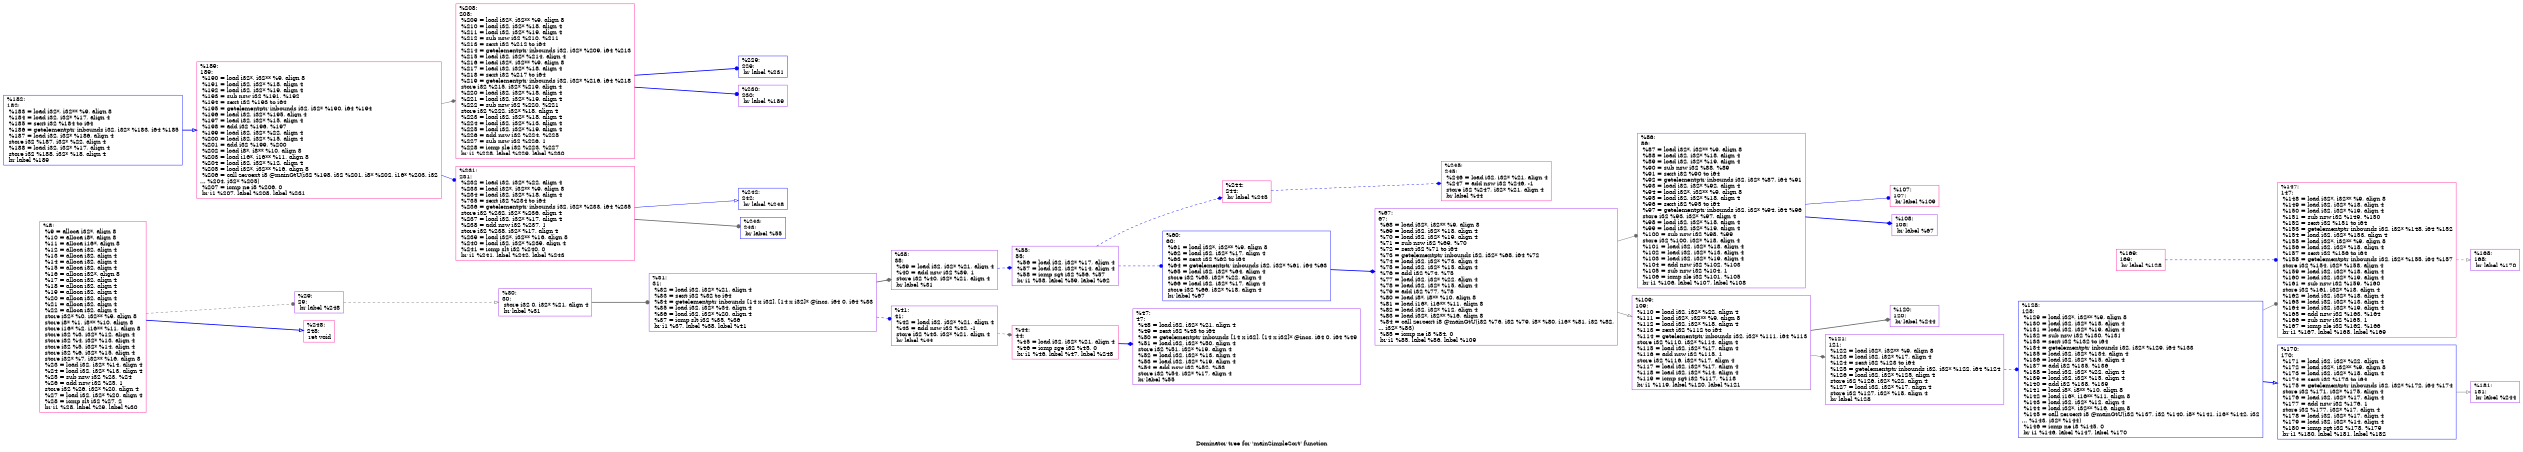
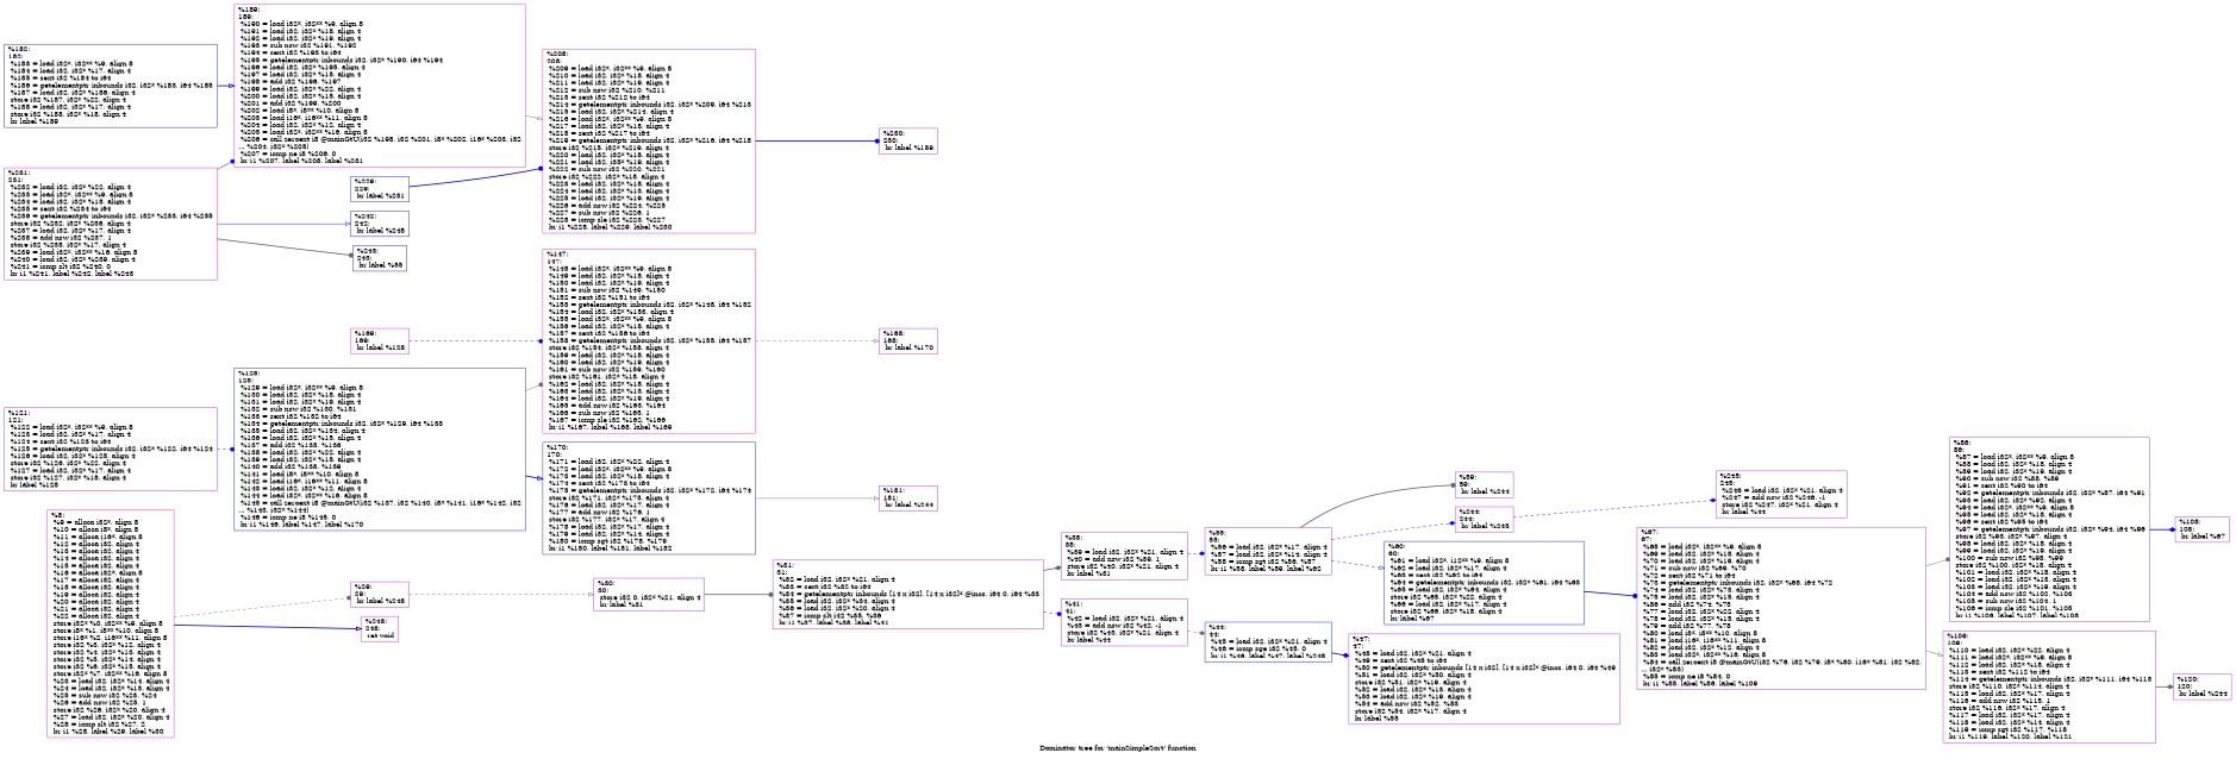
  digraph {
    label="Dominator tree for 'mainSimpleSort' function"
    rankdir=LR
    node [color=purple shape=record]
    edge [arrowhead=dot color=blue style=bold]
    n1 [color=deeppink label="{%8:\l  %9 = alloca i32*, align 8\l  %10 = alloca i8*, align 8\l  %11 = alloca i16*, align 8\l  %12 = alloca i32, align 4\l  %13 = alloca i32, align 4\l  %14 = alloca i32, align 4\l  %15 = alloca i32, align 4\l  %16 = alloca i32*, align 8\l  %17 = alloca i32, align 4\l  %18 = alloca i32, align 4\l  %19 = alloca i32, align 4\l  %20 = alloca i32, align 4\l  %21 = alloca i32, align 4\l  %22 = alloca i32, align 4\l  store i32* %0, i32** %9, align 8\l  store i8* %1, i8** %10, align 8\l  store i16* %2, i16** %11, align 8\l  store i32 %3, i32* %12, align 4\l  store i32 %4, i32* %13, align 4\l  store i32 %5, i32* %14, align 4\l  store i32 %6, i32* %15, align 4\l  store i32* %7, i32** %16, align 8\l  %23 = load i32, i32* %14, align 4\l  %24 = load i32, i32* %13, align 4\l  %25 = sub nsw i32 %23, %24\l  %26 = add nsw i32 %25, 1\l  store i32 %26, i32* %20, align 4\l  %27 = load i32, i32* %20, align 4\l  %28 = icmp slt i32 %27, 2\l  br i1 %28, label %29, label %30\l}"]
    n2 [label="{%29:\l29:                                               \l  br label %248\l}"]
    n3 [color=deeppink label="{%248:\l248:                                              \l  ret void\l}"]
    n4 [label="{%30:\l30:                                               \l  store i32 0, i32* %21, align 4\l  br label %31\l}"]
-   n5 [label="{%31:\l31:                                               \l  %32 = load i32, i32* %21, align 4\l  %33 = sext i32 %32 to i64\l  %34 = getelementptr inbounds [14 x i32], [14 x i32]* @incs, i64 0, i64 %33\l  %35 = load i32, i32* %34, align 4\l  %36 = load i32, i32* %20, align 4\l  %37 = icmp slt i32 %35, %36\l  br i1 %37, label %38, label %41\l}"]
+   n5 [label="{%31:\l31:                                               \l  %32 = load i32, i32* %21, align 4\l  %33 = sext i32 %32 to i64\l  %34 = getelementptr inbounds [14 x i32], [14 x i32]* @incs, i64 0, i64 %33\l  %35 = load i32, i32* %34, align 4\l  %36 = load i32, i32* %20, align 4\l  %37 = icmp slt i42 %35, %36\l  br i1 %37, label %38, label %41\l}"]
    n6 [label="{%38:\l38:                                               \l  %39 = load i32, i32* %21, align 4\l  %40 = add nsw i32 %39, 1\l  store i32 %40, i32* %21, align 4\l  br label %31\l}"]
    n7 [label="{%41:\l41:                                               \l  %42 = load i32, i32* %21, align 4\l  %43 = add nsw i32 %42, -1\l  store i32 %43, i32* %21, align 4\l  br label %44\l}"]
    n8 [label="{%55:\l55:                                               \l  %56 = load i32, i32* %17, align 4\l  %57 = load i32, i32* %14, align 4\l  %58 = icmp sgt i32 %56, %57\l  br i1 %58, label %59, label %62\l}"]
-   n9 [color=deeppink label="{%44:\l44:                                               \l  %45 = load i32, i32* %21, align 4\l  %46 = icmp sge i32 %45, 0\l  br i1 %46, label %47, label %248\l}"]
+   n9 [color=blue label="{%44:\l44:                                               \l  %45 = load i32, i32* %21, align 4\l  %46 = icmp sge i32 %45, 0\l  br i1 %46, label %47, label %248\l}"]
    n10 [label="{%47:\l47:                                               \l  %48 = load i32, i32* %21, align 4\l  %49 = sext i32 %48 to i64\l  %50 = getelementptr inbounds [14 x i32], [14 x i32]* @incs, i64 0, i64 %49\l  %51 = load i32, i32* %50, align 4\l  store i32 %51, i32* %19, align 4\l  %52 = load i32, i32* %13, align 4\l  %53 = load i32, i32* %19, align 4\l  %54 = add nsw i32 %52, %53\l  store i32 %54, i32* %17, align 4\l  br label %55\l}"]
+   n11 [label="{%59:\l59:                                               \l  br label %244\l}"]
    n12 [color=deeppink label="{%244:\l244:                                              \l  br label %245\l}"]
-   n13 [color=blue label="{%60:\l60:                                               \l  %61 = load i32*, i32** %9, align 8\l  %62 = load i32, i32* %17, align 4\l  %63 = sext i32 %62 to i64\l  %64 = getelementptr inbounds i32, i32* %61, i64 %63\l  %65 = load i32, i32* %64, align 4\l  store i32 %65, i32* %22, align 4\l  %66 = load i32, i32* %17, align 4\l  store i32 %66, i32* %18, align 4\l  br label %67\l}"]
+   n13 [color=blue label="{%60:\l60:                                               \l  %61 = load i32*, i12** %9, align 8\l  %62 = load i32, i32* %17, align 4\l  %63 = sext i32 %62 to i64\l  %64 = getelementptr inbounds i32, i32* %61, i64 %63\l  %65 = load i32, i32* %64, align 4\l  store i32 %65, i32* %22, align 4\l  %66 = load i32, i32* %17, align 4\l  store i32 %66, i32* %18, align 4\l  br label %67\l}"]
    n14 [color=deeppink label="{%245:\l245:                                              \l  %246 = load i32, i32* %21, align 4\l  %247 = add nsw i32 %246, -1\l  store i32 %247, i32* %21, align 4\l  br label %44\l}"]
-   n15 [label="{%67:\l67:                                               \l  %68 = load i32*, i32** %9, align 8\l  %69 = load i32, i32* %18, align 4\l  %70 = load i32, i32* %19, align 4\l  %71 = sub nsw i32 %69, %70\l  %72 = sext i32 %71 to i64\l  %73 = getelementptr inbounds i32, i32* %68, i64 %72\l  %74 = load i32, i32* %73, align 4\l  %75 = load i32, i32* %15, align 4\l  %76 = add i32 %74, %75\l  %77 = load i32, i32* %22, align 4\l  %78 = load i32, i32* %15, align 4\l  %79 = add i32 %77, %78\l  %80 = load i8*, i8** %10, align 8\l  %81 = load i16*, i16** %11, align 8\l  %82 = load i32, i32* %12, align 4\l  %83 = load i32*, i32** %16, align 8\l  %84 = call zeroext i8 @mainGtU(i32 %76, i32 %79, i8* %80, i16* %81, i32 %82,\l... i32* %83)\l  %85 = icmp ne i8 %84, 0\l  br i1 %85, label %86, label %109\l}"]
+   n15 [label="{%67:\l67:                                               \l  %68 = load i32*, i32** %9, align 8\l  %69 = load i32, i32* %18, align 4\l  %70 = load i32, i32* %19, align 4\l  %71 = sub nsw i32 %69, %70\l  %72 = sext i32 %71 to i64\l  %73 = getelementptr inbounds i32, i32* %68, i64 %72\l  %74 = load i32, i32* %73, align 4\l  %75 = load i32, i32* %15, align 4\l  %86 = add i32 %74, %75\l  %77 = load i32, i32* %22, align 4\l  %78 = load i32, i32* %15, align 4\l  %79 = add i32 %77, %78\l  %80 = load i8*, i8** %10, align 8\l  %81 = load i16*, i16** %11, align 8\l  %82 = load i32, i32* %12, align 4\l  %83 = load i32*, i32** %16, align 8\l  %84 = call zeroext i8 @mainGtU(i32 %76, i32 %79, i8* %80, i16* %81, i32 %82,\l... i32* %83)\l  %85 = icmp ne i8 %84, 0\l  br i1 %85, label %86, label %109\l}"]
    n16 [label="{%86:\l86:                                               \l  %87 = load i32*, i32** %9, align 8\l  %88 = load i32, i32* %18, align 4\l  %89 = load i32, i32* %19, align 4\l  %90 = sub nsw i32 %88, %89\l  %91 = sext i32 %90 to i64\l  %92 = getelementptr inbounds i32, i32* %87, i64 %91\l  %93 = load i32, i32* %92, align 4\l  %94 = load i32*, i32** %9, align 8\l  %95 = load i32, i32* %18, align 4\l  %96 = sext i32 %95 to i64\l  %97 = getelementptr inbounds i32, i32* %94, i64 %96\l  store i32 %93, i32* %97, align 4\l  %98 = load i32, i32* %18, align 4\l  %99 = load i32, i32* %19, align 4\l  %100 = sub nsw i32 %98, %99\l  store i32 %100, i32* %18, align 4\l  %101 = load i32, i32* %18, align 4\l  %102 = load i32, i32* %13, align 4\l  %103 = load i32, i32* %19, align 4\l  %104 = add nsw i32 %102, %103\l  %105 = sub nsw i32 %104, 1\l  %106 = icmp sle i32 %101, %105\l  br i1 %106, label %107, label %108\l}"]
    n17 [label="{%109:\l109:                                              \l  %110 = load i32, i32* %22, align 4\l  %111 = load i32*, i32** %9, align 8\l  %112 = load i32, i32* %18, align 4\l  %113 = sext i32 %112 to i64\l  %114 = getelementptr inbounds i32, i32* %111, i64 %113\l  store i32 %110, i32* %114, align 4\l  %115 = load i32, i32* %17, align 4\l  %116 = add nsw i32 %115, 1\l  store i32 %116, i32* %17, align 4\l  %117 = load i32, i32* %17, align 4\l  %118 = load i32, i32* %14, align 4\l  %119 = icmp sgt i32 %117, %118\l  br i1 %119, label %120, label %121\l}"]
-   n18 [color=deeppink label="{%107:\l107:                                              \l  br label %109\l}"]
    n19 [label="{%108:\l108:                                              \l  br label %67\l}"]
    n20 [label="{%120:\l120:                                              \l  br label %244\l}"]
    n21 [label="{%121:\l121:                                              \l  %122 = load i32*, i32** %9, align 8\l  %123 = load i32, i32* %17, align 4\l  %124 = sext i32 %123 to i64\l  %125 = getelementptr inbounds i32, i32* %122, i64 %124\l  %126 = load i32, i32* %125, align 4\l  store i32 %126, i32* %22, align 4\l  %127 = load i32, i32* %17, align 4\l  store i32 %127, i32* %18, align 4\l  br label %128\l}"]
    n22 [color=blue label="{%128:\l128:                                              \l  %129 = load i32*, i32** %9, align 8\l  %130 = load i32, i32* %18, align 4\l  %131 = load i32, i32* %19, align 4\l  %132 = sub nsw i32 %130, %131\l  %133 = sext i32 %132 to i64\l  %134 = getelementptr inbounds i32, i32* %129, i64 %133\l  %135 = load i32, i32* %134, align 4\l  %136 = load i32, i32* %15, align 4\l  %137 = add i32 %135, %136\l  %138 = load i32, i32* %22, align 4\l  %139 = load i32, i32* %15, align 4\l  %140 = add i32 %138, %139\l  %141 = load i8*, i8** %10, align 8\l  %142 = load i16*, i16** %11, align 8\l  %143 = load i32, i32* %12, align 4\l  %144 = load i32*, i32** %16, align 8\l  %145 = call zeroext i8 @mainGtU(i32 %137, i32 %140, i8* %141, i16* %142, i32\l... %143, i32* %144)\l  %146 = icmp ne i8 %145, 0\l  br i1 %146, label %147, label %170\l}"]
    n23 [color=deeppink label="{%147:\l147:                                              \l  %148 = load i32*, i32** %9, align 8\l  %149 = load i32, i32* %18, align 4\l  %150 = load i32, i32* %19, align 4\l  %151 = sub nsw i32 %149, %150\l  %152 = sext i32 %151 to i64\l  %153 = getelementptr inbounds i32, i32* %148, i64 %152\l  %154 = load i32, i32* %153, align 4\l  %155 = load i32*, i32** %9, align 8\l  %156 = load i32, i32* %18, align 4\l  %157 = sext i32 %156 to i64\l  %158 = getelementptr inbounds i32, i32* %155, i64 %157\l  store i32 %154, i32* %158, align 4\l  %159 = load i32, i32* %18, align 4\l  %160 = load i32, i32* %19, align 4\l  %161 = sub nsw i32 %159, %160\l  store i32 %161, i32* %18, align 4\l  %162 = load i32, i32* %18, align 4\l  %163 = load i32, i32* %13, align 4\l  %164 = load i32, i32* %19, align 4\l  %165 = add nsw i32 %163, %164\l  %166 = sub nsw i32 %165, 1\l  %167 = icmp sle i32 %162, %166\l  br i1 %167, label %168, label %169\l}"]
    n24 [color=blue label="{%170:\l170:                                              \l  %171 = load i32, i32* %22, align 4\l  %172 = load i32*, i32** %9, align 8\l  %173 = load i32, i32* %18, align 4\l  %174 = sext i32 %173 to i64\l  %175 = getelementptr inbounds i32, i32* %172, i64 %174\l  store i32 %171, i32* %175, align 4\l  %176 = load i32, i32* %17, align 4\l  %177 = add nsw i32 %176, 1\l  store i32 %177, i32* %17, align 4\l  %178 = load i32, i32* %17, align 4\l  %179 = load i32, i32* %14, align 4\l  %180 = icmp sgt i32 %178, %179\l  br i1 %180, label %181, label %182\l}"]
    n25 [label="{%168:\l168:                                              \l  br label %170\l}"]
    n26 [label="{%181:\l181:                                              \l  br label %244\l}"]
    n27 [color=deeppink label="{%169:\l169:                                              \l  br label %128\l}"]
    n28 [color=blue label="{%182:\l182:                                              \l  %183 = load i32*, i32** %9, align 8\l  %184 = load i32, i32* %17, align 4\l  %185 = sext i32 %184 to i64\l  %186 = getelementptr inbounds i32, i32* %183, i64 %185\l  %187 = load i32, i32* %186, align 4\l  store i32 %187, i32* %22, align 4\l  %188 = load i32, i32* %17, align 4\l  store i32 %188, i32* %18, align 4\l  br label %189\l}"]
    n29 [color=deeppink label="{%189:\l189:                                              \l  %190 = load i32*, i32** %9, align 8\l  %191 = load i32, i32* %18, align 4\l  %192 = load i32, i32* %19, align 4\l  %193 = sub nsw i32 %191, %192\l  %194 = sext i32 %193 to i64\l  %195 = getelementptr inbounds i32, i32* %190, i64 %194\l  %196 = load i32, i32* %195, align 4\l  %197 = load i32, i32* %15, align 4\l  %198 = add i32 %196, %197\l  %199 = load i32, i32* %22, align 4\l  %200 = load i32, i32* %15, align 4\l  %201 = add i32 %199, %200\l  %202 = load i8*, i8** %10, align 8\l  %203 = load i16*, i16** %11, align 8\l  %204 = load i32, i32* %12, align 4\l  %205 = load i32*, i32** %16, align 8\l  %206 = call zeroext i8 @mainGtU(i32 %198, i32 %201, i8* %202, i16* %203, i32\l... %204, i32* %205)\l  %207 = icmp ne i8 %206, 0\l  br i1 %207, label %208, label %231\l}"]
-   n30 [color=deeppink label="{%208:\l208:                                              \l  %209 = load i32*, i32** %9, align 8\l  %210 = load i32, i32* %18, align 4\l  %211 = load i32, i32* %19, align 4\l  %212 = sub nsw i32 %210, %211\l  %213 = sext i32 %212 to i64\l  %214 = getelementptr inbounds i32, i32* %209, i64 %213\l  %215 = load i32, i32* %214, align 4\l  %216 = load i32*, i32** %9, align 8\l  %217 = load i32, i32* %18, align 4\l  %218 = sext i32 %217 to i64\l  %219 = getelementptr inbounds i32, i32* %216, i64 %218\l  store i32 %215, i32* %219, align 4\l  %220 = load i32, i32* %18, align 4\l  %221 = load i32, i32* %19, align 4\l  %222 = sub nsw i32 %220, %221\l  store i32 %222, i32* %18, align 4\l  %223 = load i32, i32* %18, align 4\l  %224 = load i32, i32* %13, align 4\l  %225 = load i32, i32* %19, align 4\l  %226 = add nsw i32 %224, %225\l  %227 = sub nsw i32 %226, 1\l  %228 = icmp sle i32 %223, %227\l  br i1 %228, label %229, label %230\l}"]
-   n31 [color=deeppink label="{%231:\l231:                                              \l  %232 = load i32, i32* %22, align 4\l  %233 = load i32*, i32** %9, align 8\l  %234 = load i32, i32* %18, align 4\l  %735 = sext i32 %234 to i64\l  %236 = getelementptr inbounds i32, i32* %233, i64 %235\l  store i32 %232, i32* %236, align 4\l  %237 = load i32, i32* %17, align 4\l  %238 = add nsw i32 %237, 1\l  store i32 %238, i32* %17, align 4\l  %239 = load i32*, i32** %16, align 8\l  %240 = load i32, i32* %239, align 4\l  %241 = icmp slt i32 %240, 0\l  br i1 %241, label %242, label %243\l}"]
+   n30 [color=deeppink label="{%208:\l208:                                              \l  %209 = load i32*, i32** %9, align 8\l  %210 = load i32, i32* %18, align 4\l  %211 = load i32, i32* %19, align 4\l  %212 = sub nsw i32 %210, %211\l  %213 = sext i32 %212 to i64\l  %214 = getelementptr inbounds i32, i32* %209, i64 %213\l  %215 = load i32, i32* %214, align 4\l  %216 = load i32*, i32** %9, align 8\l  %217 = load i32, i32* %18, align 4\l  %218 = sext i32 %217 to i64\l  %219 = getelementptr inbounds i32, i32* %216, i64 %218\l  store i32 %215, i32* %219, align 4\l  %220 = load i32, i32* %18, align 4\l  %221 = load i32, i35* %19, align 4\l  %222 = sub nsw i32 %220, %221\l  store i32 %222, i32* %18, align 4\l  %223 = load i32, i32* %18, align 4\l  %224 = load i32, i32* %13, align 4\l  %225 = load i32, i32* %19, align 4\l  %226 = add nsw i32 %224, %225\l  %227 = sub nsw i32 %226, 1\l  %228 = icmp sle i32 %223, %227\l  br i1 %228, label %229, label %230\l}"]
+   n31 [color=deeppink label="{%231:\l231:                                              \l  %232 = load i32, i32* %22, align 4\l  %233 = load i32*, i32** %9, align 8\l  %234 = load i32, i32* %18, align 4\l  %235 = sext i32 %234 to i64\l  %236 = getelementptr inbounds i32, i32* %233, i64 %235\l  store i32 %232, i32* %236, align 4\l  %237 = load i32, i32* %17, align 4\l  %238 = add nsw i32 %237, 1\l  store i32 %238, i32* %17, align 4\l  %239 = load i32*, i32** %16, align 8\l  %240 = load i32, i32* %239, align 4\l  %241 = icmp slt i32 %240, 0\l  br i1 %241, label %242, label %243\l}"]
    n32 [color=blue label="{%229:\l229:                                              \l  br label %231\l}"]
    n33 [label="{%230:\l230:                                              \l  br label %189\l}"]
    n34 [color=blue label="{%242:\l242:                                              \l  br label %248\l}"]
    n35 [color=blue label="{%243:\l243:                                              \l  br label %55\l}"]
    n1 -> n2 [color=gray40 style=dashed]
    n1 -> n3 [arrowhead=onormal]
    n2 -> n4 [arrowhead=onormal color=gray40 style=dashed]
    n4 -> n5 [color=gray40]
    n5 -> n6 [arrowhead=diamond color=gray40]
    n5 -> n7 [style=dashed]
    n6 -> n8 [arrowhead=diamond style=dashed]
    n7 -> n9 [arrowhead=diamond color=gray40 style=dashed]
+   n8 -> n11 [color=gray40]
    n8 -> n12 [arrowhead=diamond style=dashed]
-   n8 -> n13 [style=dashed]
+   n8 -> n13 [arrowhead=onormal style=dashed]
    n9 -> n10 [arrowhead=diamond]
    n12 -> n14 [arrowhead=diamond style=dashed]
-   n13 -> n15 [arrowhead=diamond]
+   n13 -> n15
    n15 -> n16 [color=gray40 style=solid]
    n15 -> n17 [arrowhead=onormal color=gray40 style=solid]
-   n16 -> n18 [style=solid]
    n16 -> n19 [arrowhead=diamond]
    n17 -> n20 [arrowhead=diamond color=gray40]
-   n17 -> n21 [arrowhead=diamond color=gray40 style=solid]
    n21 -> n22 [style=dashed]
    n22 -> n23 [color=gray40 style=solid]
    n22 -> n24 [arrowhead=onormal]
    n23 -> n25 [arrowhead=onormal color=gray40 style=dashed]
    n24 -> n26 [arrowhead=onormal color=gray40 style=solid]
    n27 -> n23 [style=dashed]
    n28 -> n29 [arrowhead=onormal]
-   n29 -> n30 [arrowhead=diamond color=gray40 style=solid]
-   n29 -> n31 [style=solid]
-   n30 -> n32
+   n29 -> n30 [arrowhead=onormal color=gray40 style=solid]
+   n31 -> n29 [style=solid]
+   n32 -> n30
    n30 -> n33
    n31 -> n34 [arrowhead=onormal style=solid]
    n31 -> n35 [color=gray40]
  }
